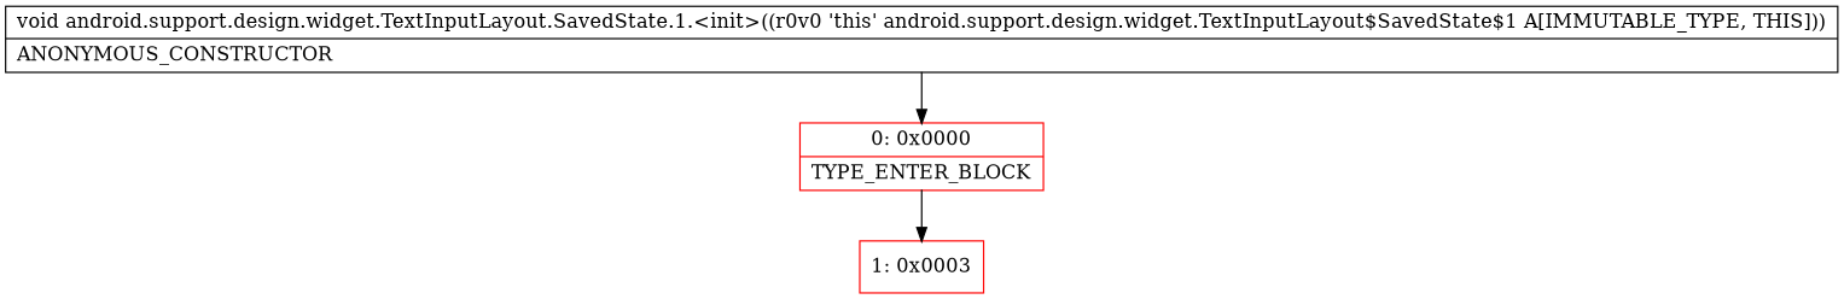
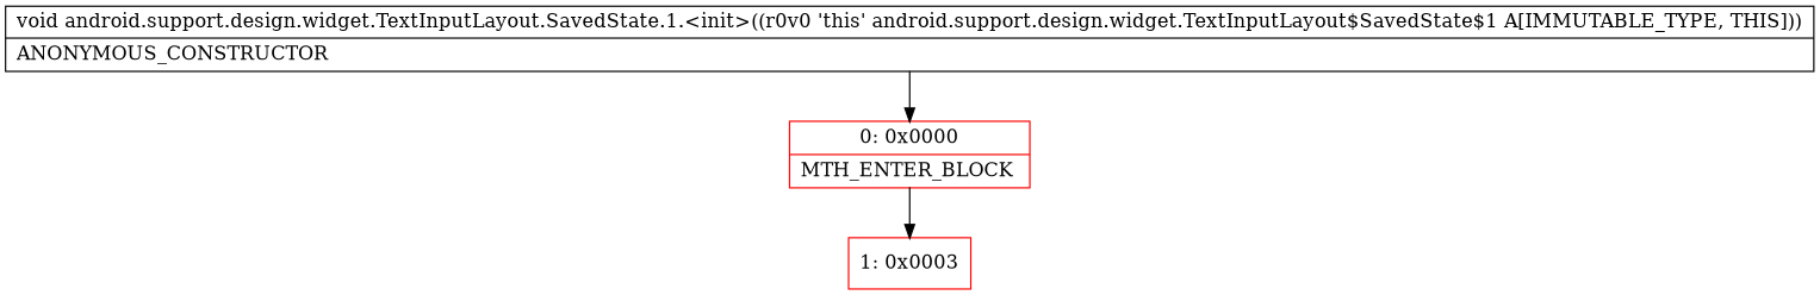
  digraph {
    node [color=red shape=record]
-   n1 [label="{0\:\ 0x0000|TYPE_ENTER_BLOCK\l}"]
+   n1 [label="{0\:\ 0x0000|MTH_ENTER_BLOCK\l}"]
    n2 [label="{1\:\ 0x0003}"]
    n3 [label="{void android.support.design.widget.TextInputLayout.SavedState.1.\<init\>((r0v0 'this' android.support.design.widget.TextInputLayout$SavedState$1 A[IMMUTABLE_TYPE, THIS]))  | ANONYMOUS_CONSTRUCTOR\l}" color=""]
    subgraph cluster_1 {
      label="R(0)"
    }
    n1 -> n2
    n3 -> n1
  }
